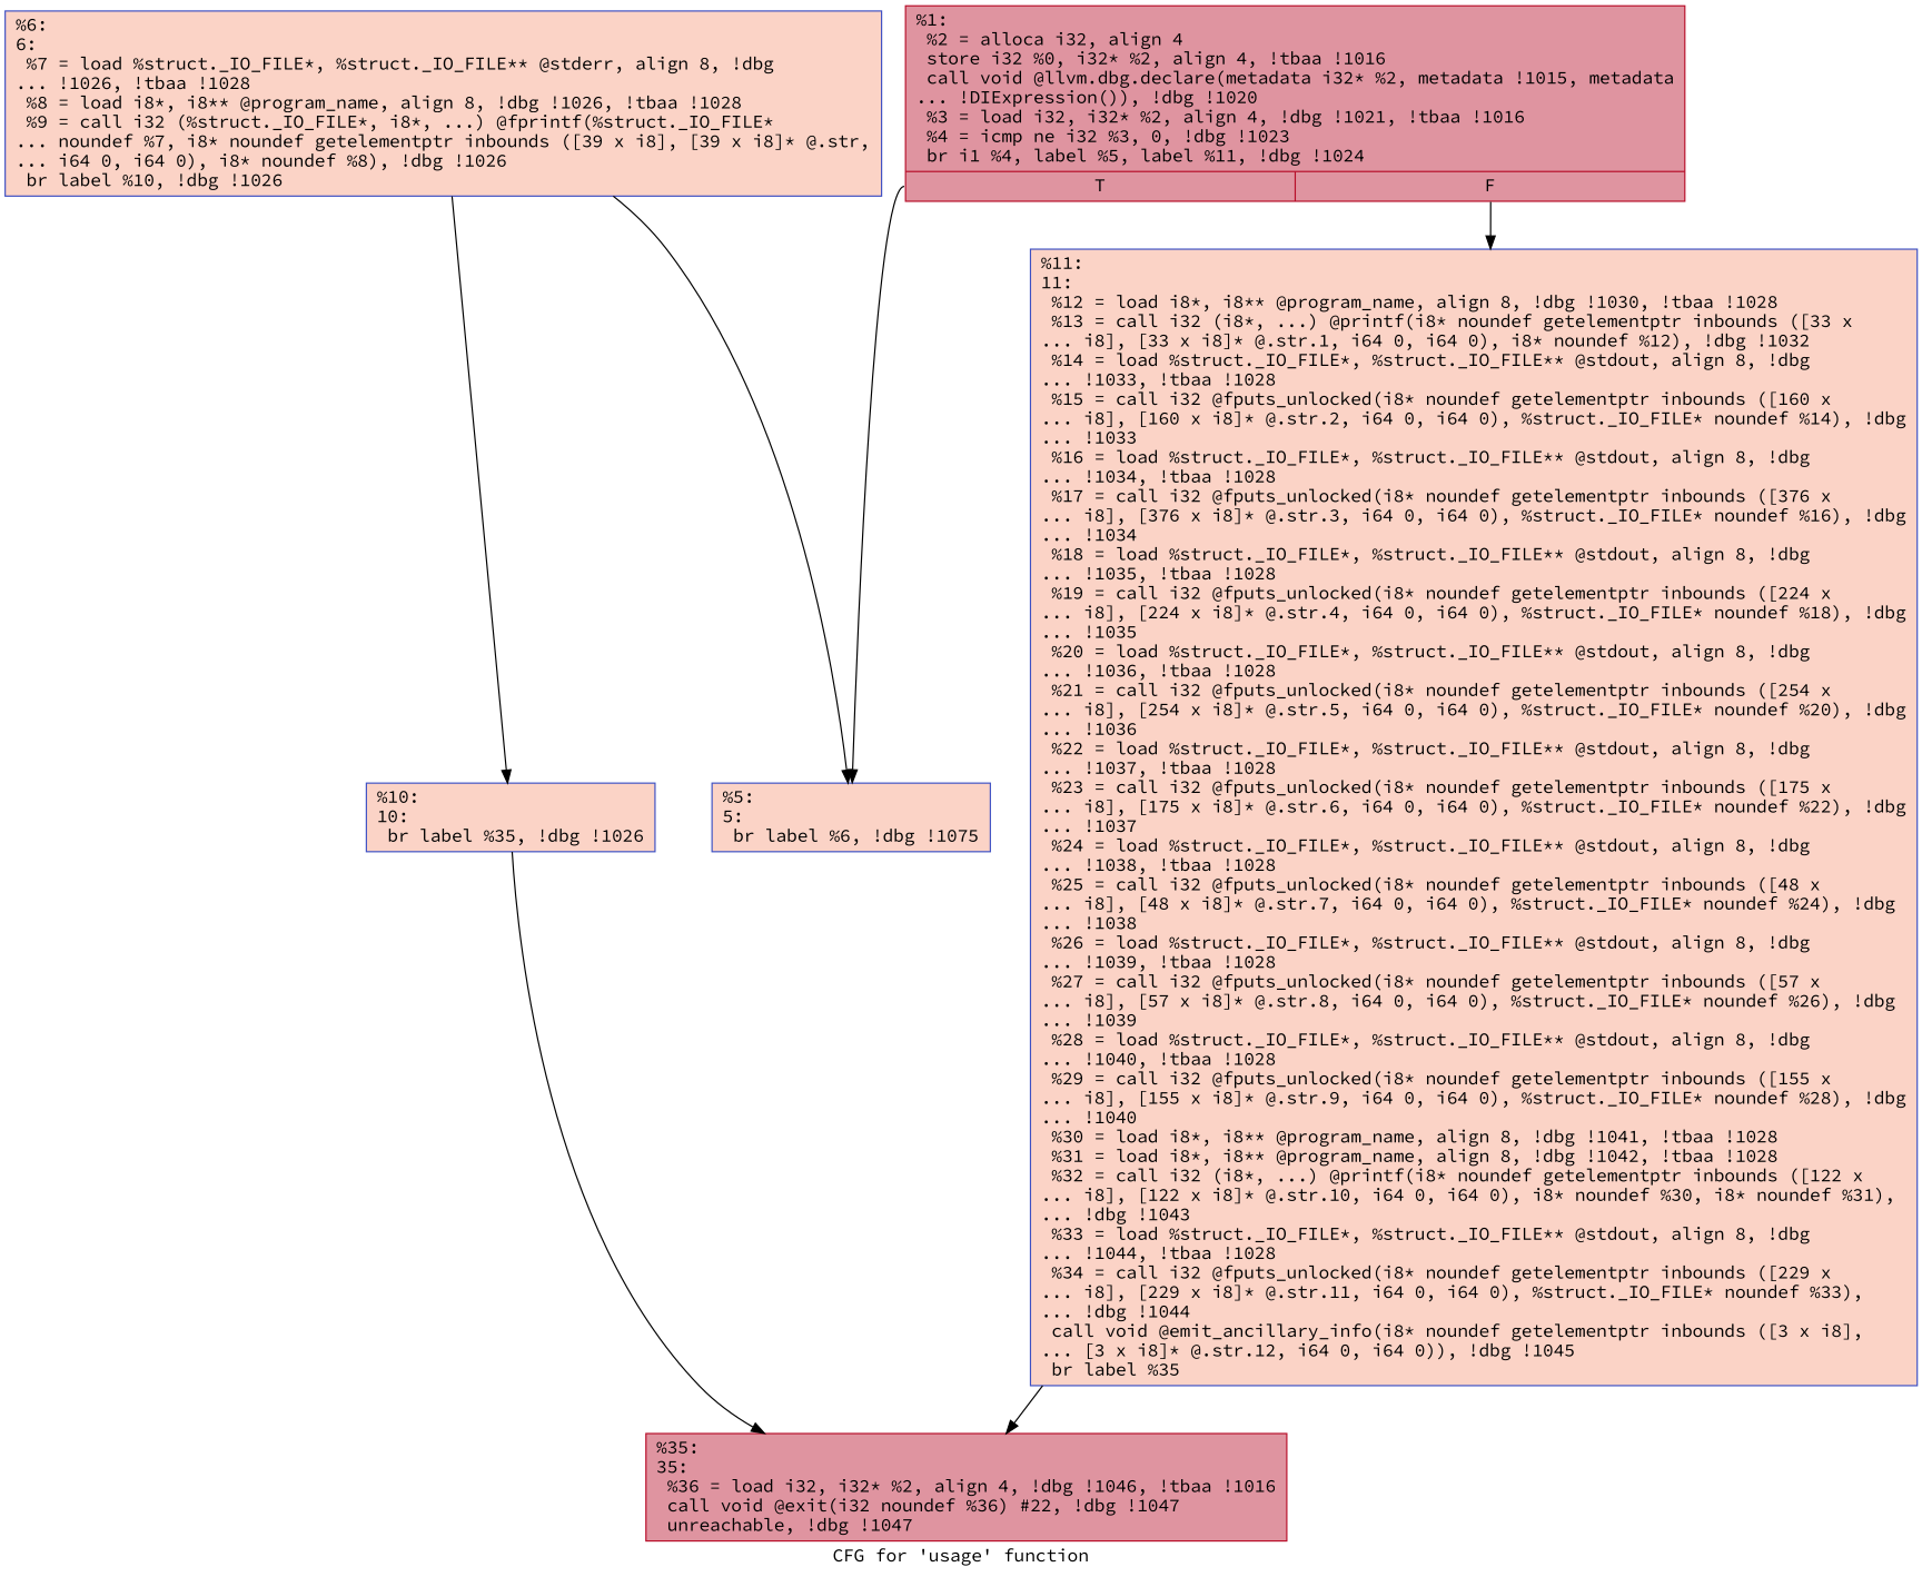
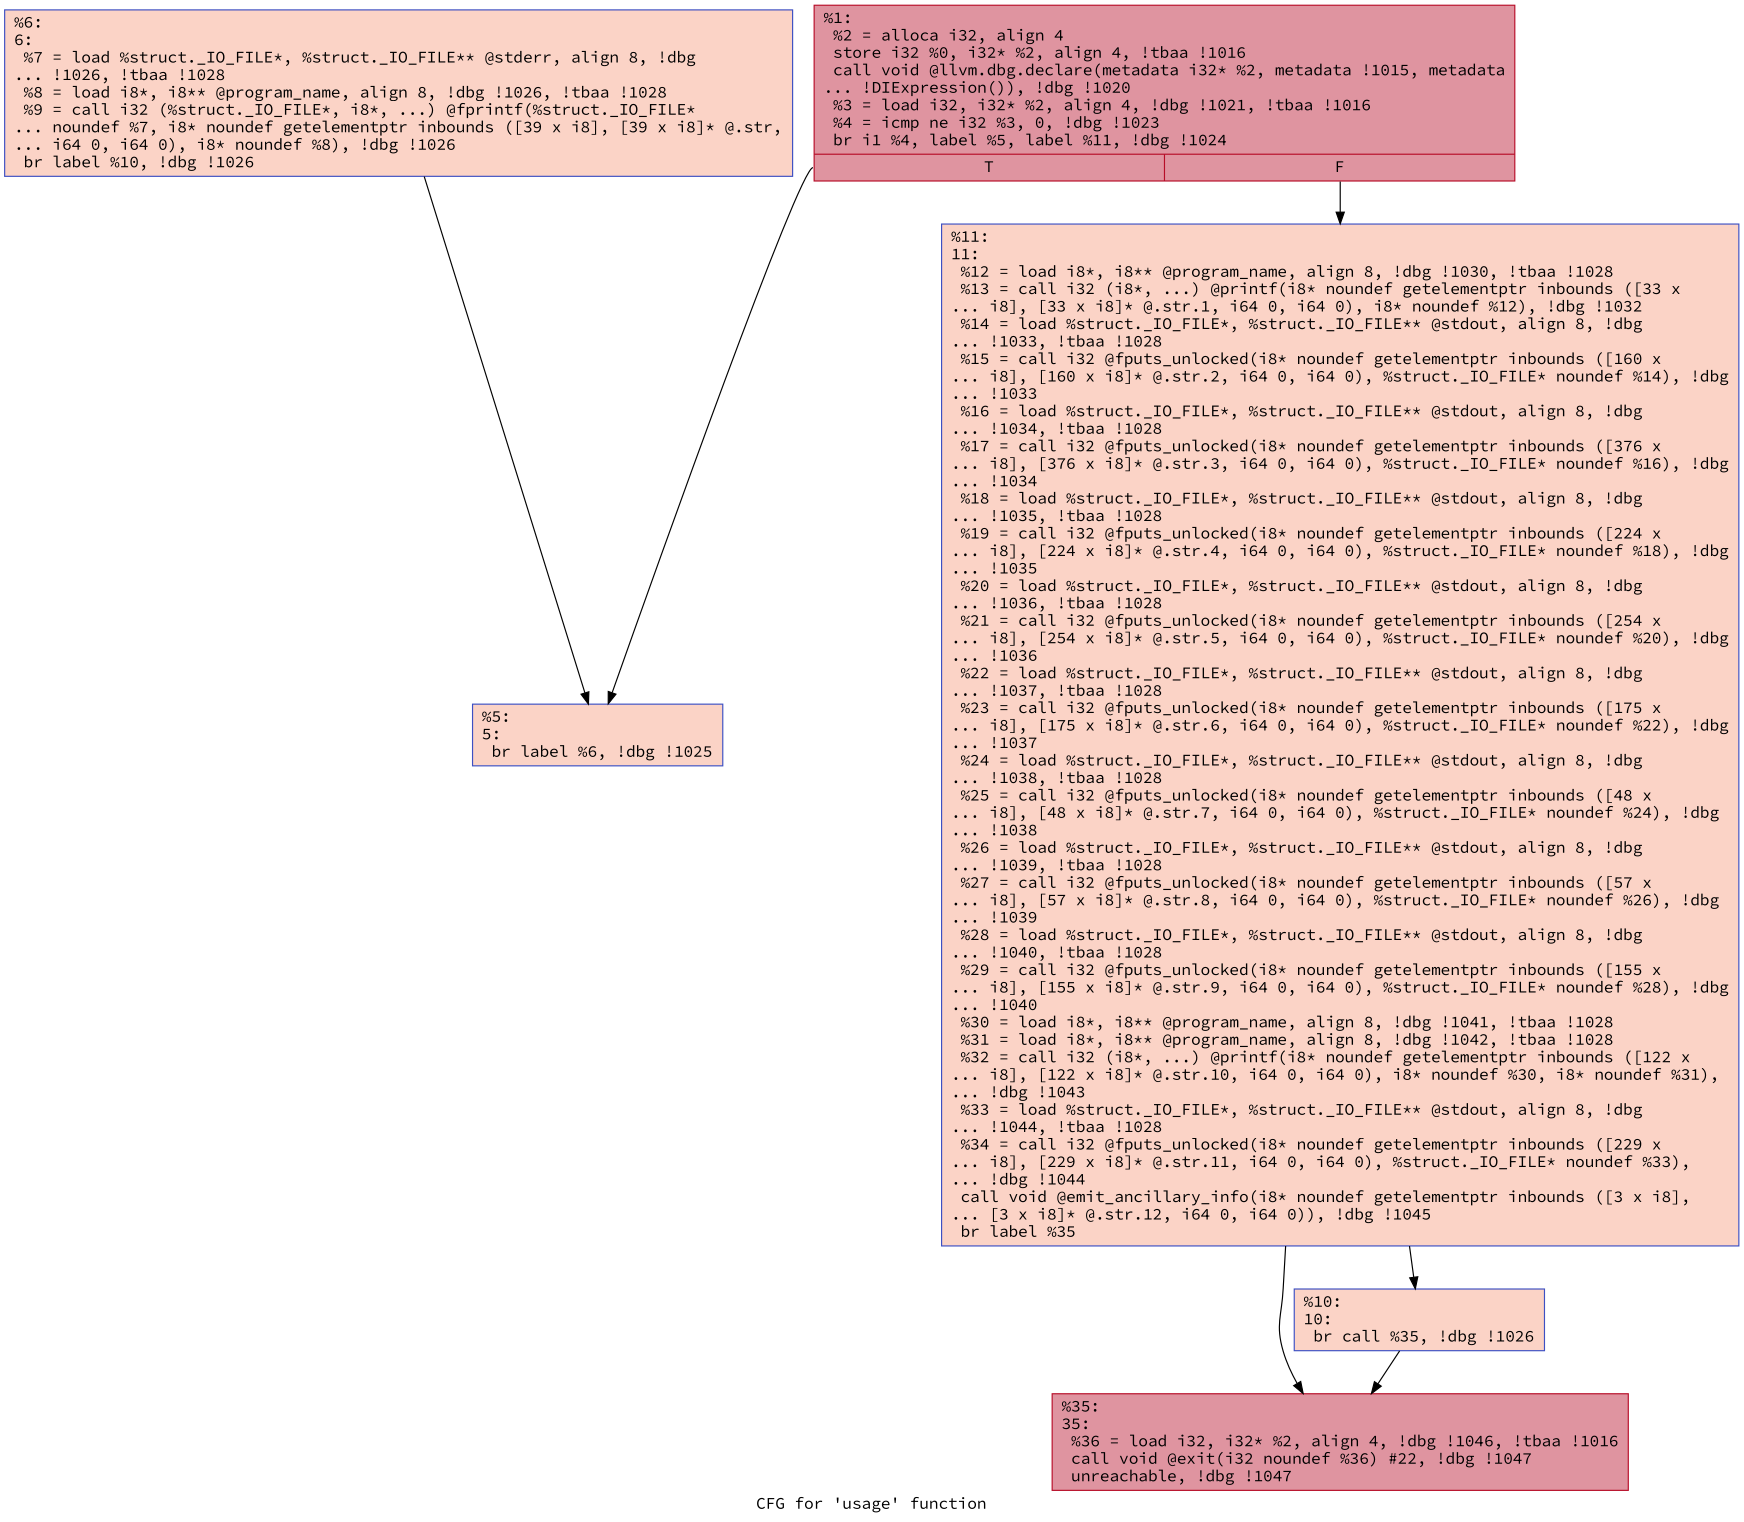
  digraph {
    fontname="Source Code Pro"
    label="CFG for 'usage' function"
    node [color="#3d50c3ff" fillcolor="#f59c7d70" fontname="Source Code Pro" shape=record style=filled]
    edge [fontname="Source Code Pro"]
    n1 [color="#b70d28ff" fillcolor="#b70d2870" label="{%1:\l  %2 = alloca i32, align 4\l  store i32 %0, i32* %2, align 4, !tbaa !1016\l  call void @llvm.dbg.declare(metadata i32* %2, metadata !1015, metadata\l... !DIExpression()), !dbg !1020\l  %3 = load i32, i32* %2, align 4, !dbg !1021, !tbaa !1016\l  %4 = icmp ne i32 %3, 0, !dbg !1023\l  br i1 %4, label %5, label %11, !dbg !1024\l|{<s0>T|<s1>F}}"]
-   n2 [label="{%5:\l5:                                                \l  br label %6, !dbg !1075\l}"]
+   n2 [label="{%5:\l5:                                                \l  br label %6, !dbg !1025\l}"]
    n3 [label="{%11:\l11:                                               \l  %12 = load i8*, i8** @program_name, align 8, !dbg !1030, !tbaa !1028\l  %13 = call i32 (i8*, ...) @printf(i8* noundef getelementptr inbounds ([33 x\l... i8], [33 x i8]* @.str.1, i64 0, i64 0), i8* noundef %12), !dbg !1032\l  %14 = load %struct._IO_FILE*, %struct._IO_FILE** @stdout, align 8, !dbg\l... !1033, !tbaa !1028\l  %15 = call i32 @fputs_unlocked(i8* noundef getelementptr inbounds ([160 x\l... i8], [160 x i8]* @.str.2, i64 0, i64 0), %struct._IO_FILE* noundef %14), !dbg\l... !1033\l  %16 = load %struct._IO_FILE*, %struct._IO_FILE** @stdout, align 8, !dbg\l... !1034, !tbaa !1028\l  %17 = call i32 @fputs_unlocked(i8* noundef getelementptr inbounds ([376 x\l... i8], [376 x i8]* @.str.3, i64 0, i64 0), %struct._IO_FILE* noundef %16), !dbg\l... !1034\l  %18 = load %struct._IO_FILE*, %struct._IO_FILE** @stdout, align 8, !dbg\l... !1035, !tbaa !1028\l  %19 = call i32 @fputs_unlocked(i8* noundef getelementptr inbounds ([224 x\l... i8], [224 x i8]* @.str.4, i64 0, i64 0), %struct._IO_FILE* noundef %18), !dbg\l... !1035\l  %20 = load %struct._IO_FILE*, %struct._IO_FILE** @stdout, align 8, !dbg\l... !1036, !tbaa !1028\l  %21 = call i32 @fputs_unlocked(i8* noundef getelementptr inbounds ([254 x\l... i8], [254 x i8]* @.str.5, i64 0, i64 0), %struct._IO_FILE* noundef %20), !dbg\l... !1036\l  %22 = load %struct._IO_FILE*, %struct._IO_FILE** @stdout, align 8, !dbg\l... !1037, !tbaa !1028\l  %23 = call i32 @fputs_unlocked(i8* noundef getelementptr inbounds ([175 x\l... i8], [175 x i8]* @.str.6, i64 0, i64 0), %struct._IO_FILE* noundef %22), !dbg\l... !1037\l  %24 = load %struct._IO_FILE*, %struct._IO_FILE** @stdout, align 8, !dbg\l... !1038, !tbaa !1028\l  %25 = call i32 @fputs_unlocked(i8* noundef getelementptr inbounds ([48 x\l... i8], [48 x i8]* @.str.7, i64 0, i64 0), %struct._IO_FILE* noundef %24), !dbg\l... !1038\l  %26 = load %struct._IO_FILE*, %struct._IO_FILE** @stdout, align 8, !dbg\l... !1039, !tbaa !1028\l  %27 = call i32 @fputs_unlocked(i8* noundef getelementptr inbounds ([57 x\l... i8], [57 x i8]* @.str.8, i64 0, i64 0), %struct._IO_FILE* noundef %26), !dbg\l... !1039\l  %28 = load %struct._IO_FILE*, %struct._IO_FILE** @stdout, align 8, !dbg\l... !1040, !tbaa !1028\l  %29 = call i32 @fputs_unlocked(i8* noundef getelementptr inbounds ([155 x\l... i8], [155 x i8]* @.str.9, i64 0, i64 0), %struct._IO_FILE* noundef %28), !dbg\l... !1040\l  %30 = load i8*, i8** @program_name, align 8, !dbg !1041, !tbaa !1028\l  %31 = load i8*, i8** @program_name, align 8, !dbg !1042, !tbaa !1028\l  %32 = call i32 (i8*, ...) @printf(i8* noundef getelementptr inbounds ([122 x\l... i8], [122 x i8]* @.str.10, i64 0, i64 0), i8* noundef %30, i8* noundef %31),\l... !dbg !1043\l  %33 = load %struct._IO_FILE*, %struct._IO_FILE** @stdout, align 8, !dbg\l... !1044, !tbaa !1028\l  %34 = call i32 @fputs_unlocked(i8* noundef getelementptr inbounds ([229 x\l... i8], [229 x i8]* @.str.11, i64 0, i64 0), %struct._IO_FILE* noundef %33),\l... !dbg !1044\l  call void @emit_ancillary_info(i8* noundef getelementptr inbounds ([3 x i8],\l... [3 x i8]* @.str.12, i64 0, i64 0)), !dbg !1045\l  br label %35\l}"]
    n4 [color="#b70d28ff" fillcolor="#b70d2870" label="{%35:\l35:                                               \l  %36 = load i32, i32* %2, align 4, !dbg !1046, !tbaa !1016\l  call void @exit(i32 noundef %36) #22, !dbg !1047\l  unreachable, !dbg !1047\l}"]
    n5 [label="{%6:\l6:                                                \l  %7 = load %struct._IO_FILE*, %struct._IO_FILE** @stderr, align 8, !dbg\l... !1026, !tbaa !1028\l  %8 = load i8*, i8** @program_name, align 8, !dbg !1026, !tbaa !1028\l  %9 = call i32 (%struct._IO_FILE*, i8*, ...) @fprintf(%struct._IO_FILE*\l... noundef %7, i8* noundef getelementptr inbounds ([39 x i8], [39 x i8]* @.str,\l... i64 0, i64 0), i8* noundef %8), !dbg !1026\l  br label %10, !dbg !1026\l}"]
-   n6 [label="{%10:\l10:                                               \l  br label %35, !dbg !1026\l}"]
+   n6 [label="{%10:\l10:                                               \l  br call %35, !dbg !1026\l}"]
    n1 -> n2 [tailport=s0]
    n1 -> n3 [tailport=s1]
    n3 -> n4
    n5 -> n2
-   n5 -> n6
+   n3 -> n6
    n6 -> n4
  }
